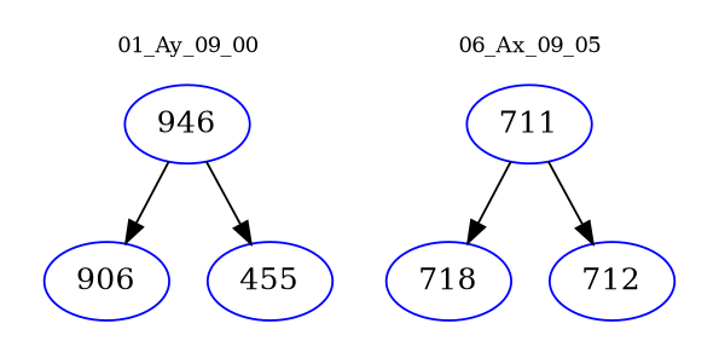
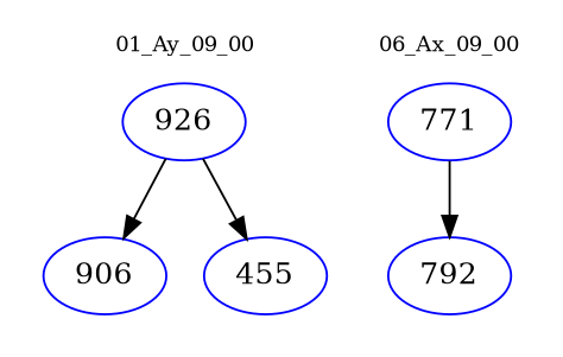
  digraph {
    node [color=blue]
    edge [color=black]
-   n1 [label=946]
+   n1 [label=926]
    n2 [label=906]
    n3 [label=455]
-   n4 [label=711]
-   n5 [label=718]
-   n6 [label=712]
+   n4 [label=771]
+   n6 [label=792]
    subgraph cluster_1 {
      color=white
      fontsize=10
      label="01_Ay_09_00"
      n1
      n2
      n3
    }
    subgraph cluster_2 {
      color=white
      fontsize=10
-     label="06_Ax_09_05"
+     label="06_Ax_09_00"
      n4
-     n5
      n6
    }
    n1 -> n2
    n1 -> n3
-   n4 -> n5
    n4 -> n6
  }
